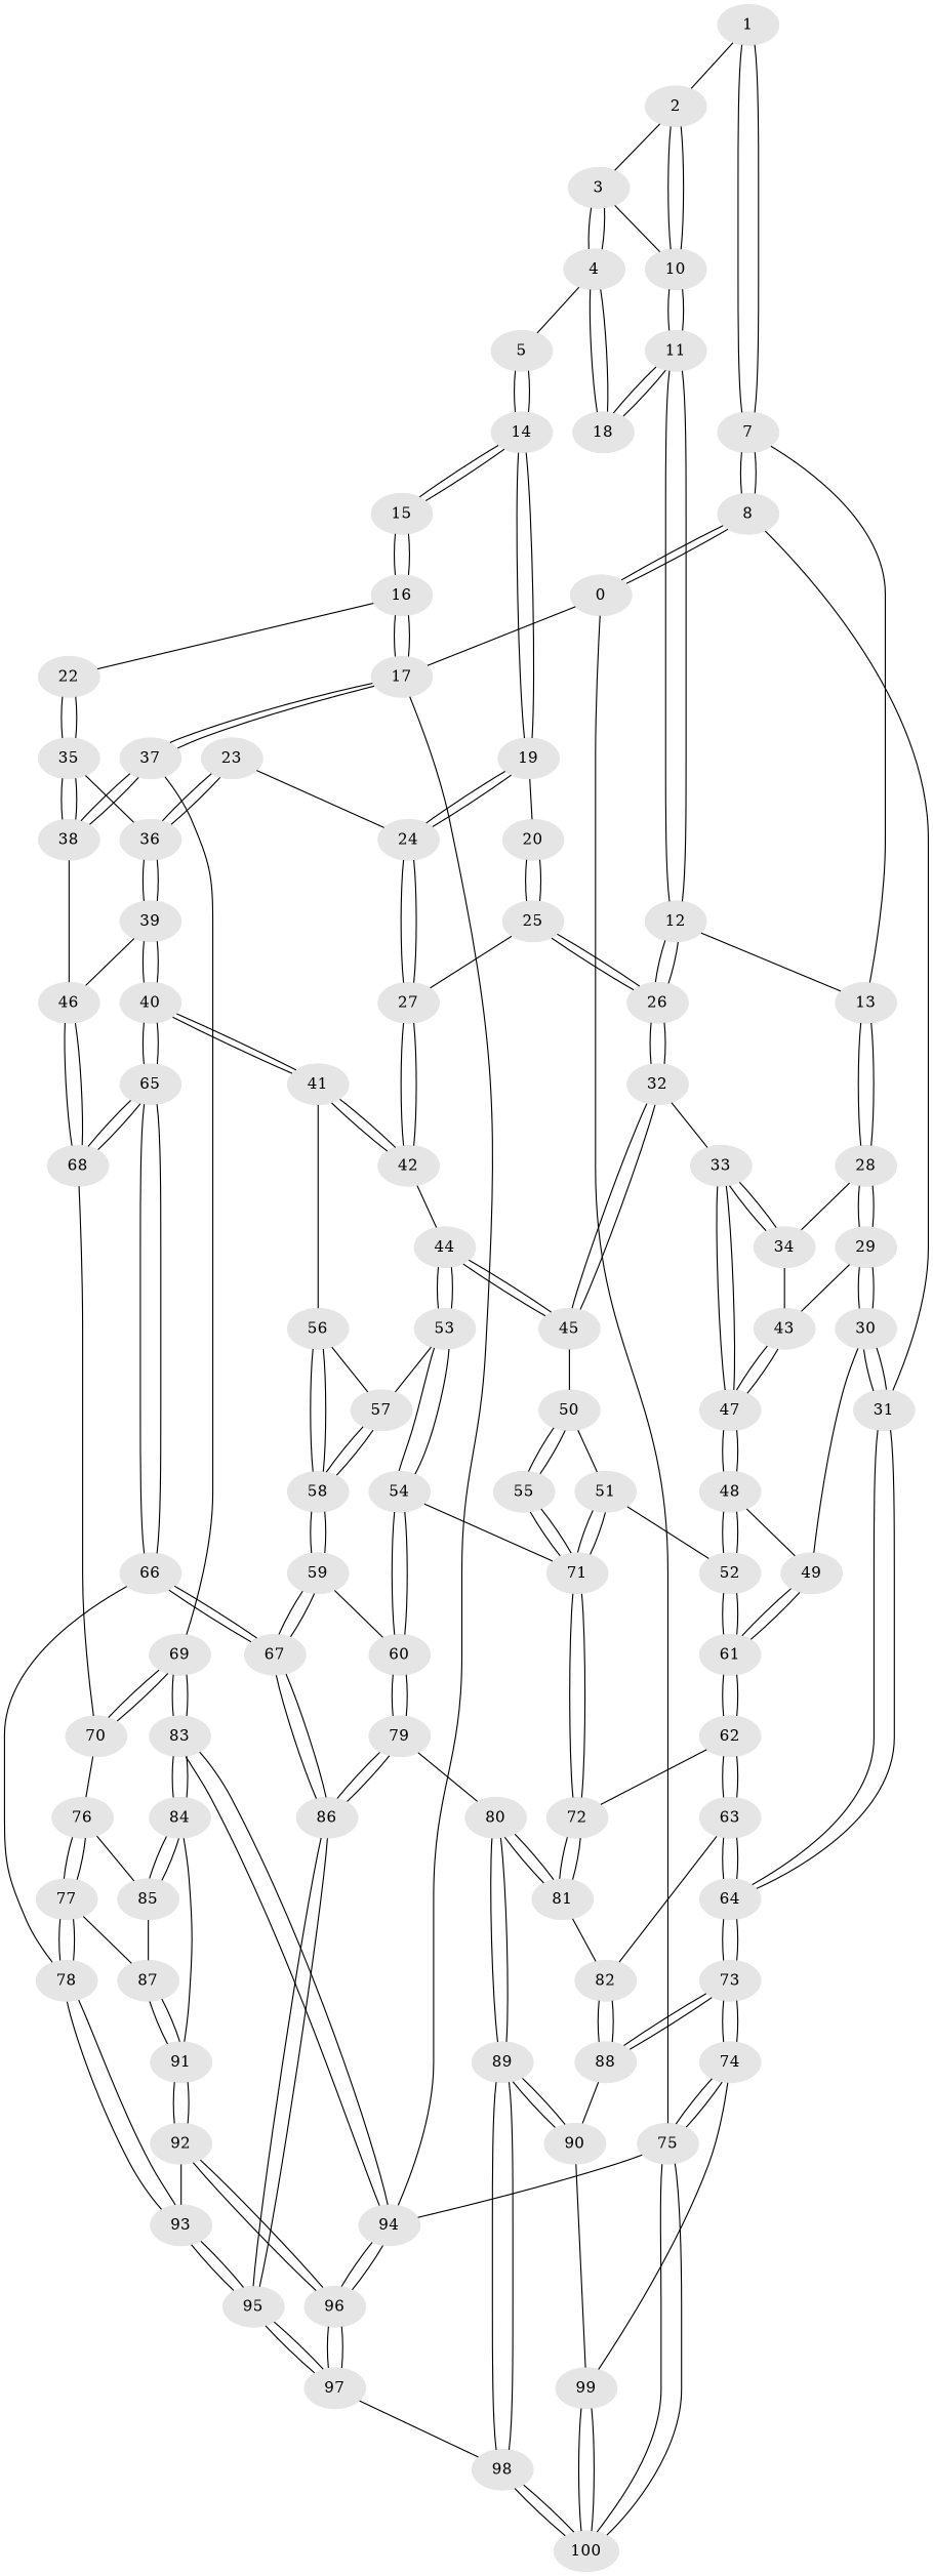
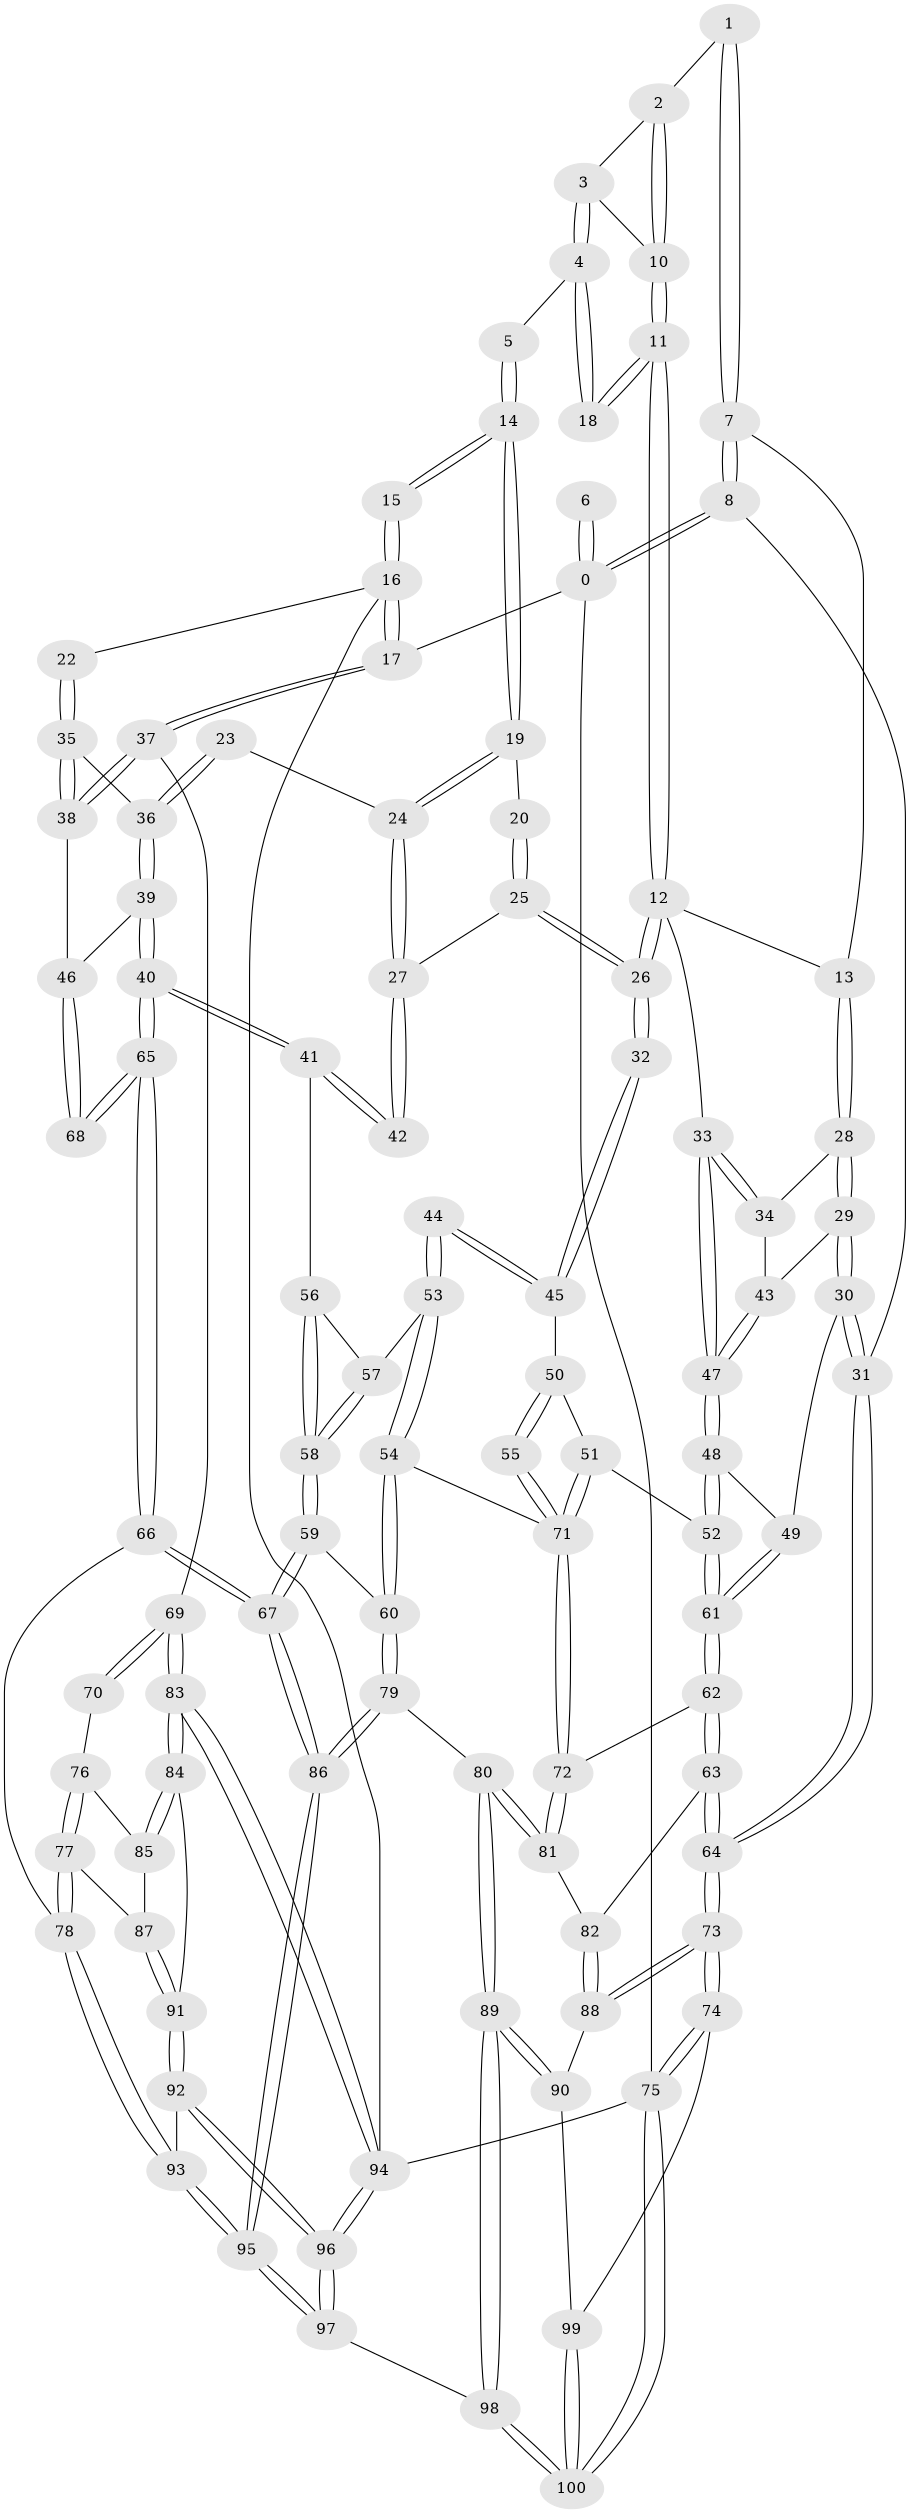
  graph {
    node [color=gray90 style=filled]
    1
    2
    7
    3
    10
    8
    13
    4
    11
    5
    18
    14
    n13 [label=0]
+   6
    15
    19
    17
    75
    31
    28
    64
    37
    94
    100
    12
    26
    32
    29
    34
    16
    20
    24
    22
    35
    38
    69
    96
    25
    27
    23
    36
    39
    42
    33
    45
    44
    30
    43
    49
    47
    61
    73
    50
    48
    46
    40
    70
    83
    68
    41
    65
    56
    66
    57
    58
    53
    54
    51
    55
    52
    62
    71
    72
    60
    79
    59
    67
    86
    80
    63
    82
    81
    88
    74
    78
    93
    95
    76
    84
    77
    85
    99
    90
    87
    91
    89
    98
    92
    97
    1 -- 2
    1 -- 7
    1 -- 7
    2 -- 3
    2 -- 10
    2 -- 10
    7 -- 8
    7 -- 8
    7 -- 13
    3 -- 10
    3 -- 4
    3 -- 4
    10 -- 11
    10 -- 11
    8 -- n13
    8 -- n13
    8 -- 31
    13 -- 28
    13 -- 28
    4 -- 5
    4 -- 18
    4 -- 18
    11 -- 18
    11 -- 18
    11 -- 12
    11 -- 12
    5 -- 14
    5 -- 14
    14 -- 15
    14 -- 15
    14 -- 19
    14 -- 19
    n13 -- 17
    n13 -- 75
+   6 -- n13
+   6 -- n13
    15 -- 16
    15 -- 16
    19 -- 20
    19 -- 24
    19 -- 24
    17 -- 37
    17 -- 37
-   17 -- 94
+   16 -- 94
    75 -- 94
    75 -- 100
    75 -- 100
    31 -- 64
    31 -- 64
    28 -- 29
    28 -- 29
    28 -- 34
    64 -- 73
    64 -- 73
    37 -- 38
    37 -- 38
    37 -- 69
    94 -- 96
    94 -- 96
    12 -- 13
    12 -- 26
    12 -- 26
    26 -- 32
    26 -- 32
-   32 -- 33
+   12 -- 33
    32 -- 45
    32 -- 45
    29 -- 30
    29 -- 30
    29 -- 43
    34 -- 43
    16 -- 17
    16 -- 17
    16 -- 22
    20 -- 25
    20 -- 25
    24 -- 27
    24 -- 27
    22 -- 35
    22 -- 35
    35 -- 38
    35 -- 38
    35 -- 36
    38 -- 46
    69 -- 70
    69 -- 70
    69 -- 83
    69 -- 83
    96 -- 97
    96 -- 97
    25 -- 26
    25 -- 26
    25 -- 27
    27 -- 42
    27 -- 42
    23 -- 24
    23 -- 36
    23 -- 36
    36 -- 39
    36 -- 39
    39 -- 46
    39 -- 40
    39 -- 40
-   42 -- 44
    33 -- 34
    33 -- 34
    33 -- 47
    33 -- 47
    45 -- 50
    44 -- 45
    44 -- 45
    44 -- 53
    44 -- 53
    30 -- 31
    30 -- 31
    30 -- 49
    43 -- 47
    43 -- 47
    49 -- 61
    49 -- 61
    47 -- 48
    47 -- 48
    61 -- 62
    61 -- 62
    73 -- 88
    73 -- 88
    73 -- 74
    73 -- 74
    50 -- 51
    50 -- 55
    50 -- 55
    48 -- 49
    48 -- 52
    48 -- 52
    46 -- 68
    46 -- 68
    40 -- 41
    40 -- 41
    40 -- 65
    40 -- 65
    70 -- 76
    83 -- 94
    83 -- 94
    83 -- 84
    83 -- 84
-   68 -- 70
    41 -- 42
    41 -- 42
    41 -- 56
    65 -- 68
    65 -- 68
    65 -- 66
    65 -- 66
    56 -- 57
    56 -- 58
    56 -- 58
    66 -- 67
    66 -- 67
    66 -- 78
    57 -- 58
    57 -- 58
    58 -- 59
    58 -- 59
    53 -- 57
    53 -- 54
    53 -- 54
    54 -- 71
    54 -- 60
    54 -- 60
    51 -- 52
    51 -- 71
    51 -- 71
    55 -- 71
    55 -- 71
    52 -- 61
    52 -- 61
    62 -- 72
    62 -- 63
    62 -- 63
    71 -- 72
    71 -- 72
    72 -- 81
    72 -- 81
    60 -- 79
    60 -- 79
    79 -- 86
    79 -- 86
    79 -- 80
    59 -- 60
    59 -- 67
    59 -- 67
    67 -- 86
    67 -- 86
    86 -- 95
    86 -- 95
    80 -- 81
    80 -- 81
    80 -- 89
    80 -- 89
    63 -- 64
    63 -- 64
    63 -- 82
    82 -- 88
    82 -- 88
    81 -- 82
    88 -- 90
    74 -- 75
    74 -- 75
    74 -- 99
    78 -- 93
    78 -- 93
    93 -- 95
    93 -- 95
    95 -- 97
    95 -- 97
    76 -- 77
    76 -- 77
    76 -- 85
    84 -- 85
    84 -- 85
    84 -- 91
    77 -- 78
    77 -- 78
    77 -- 87
    85 -- 87
    99 -- 100
    99 -- 100
    90 -- 99
    87 -- 91
    87 -- 91
    91 -- 92
    91 -- 92
    89 -- 90
    89 -- 90
    89 -- 98
    89 -- 98
    98 -- 100
    98 -- 100
    92 -- 96
    92 -- 96
    92 -- 93
    97 -- 98
  }
